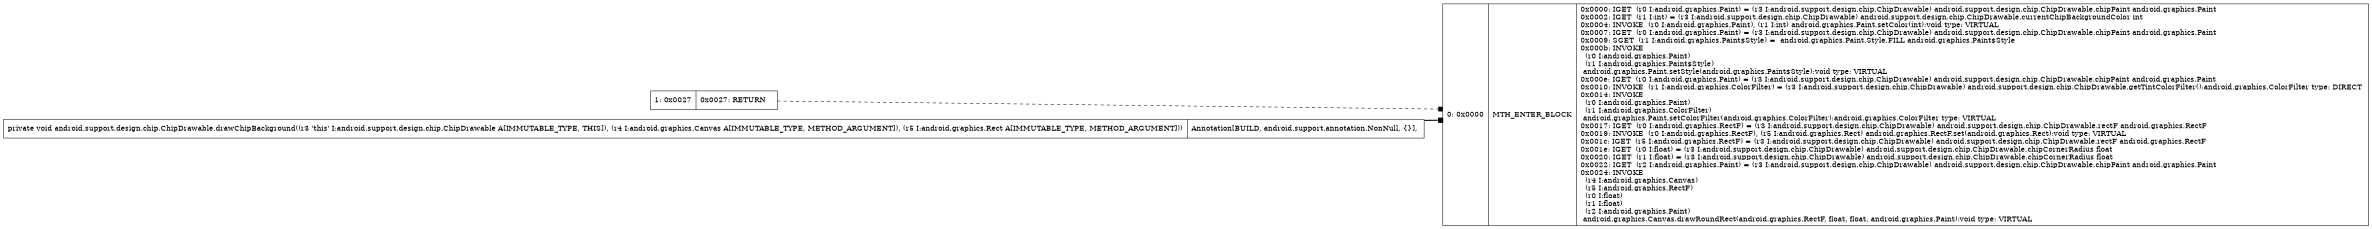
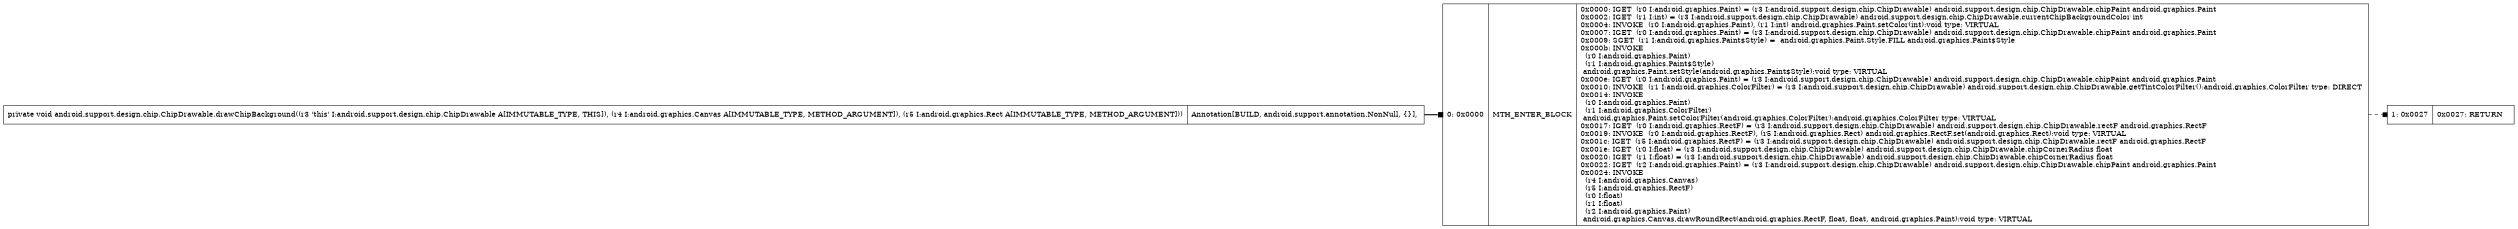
  digraph {
    rankdir=LR
    node [shape=record]
    edge [arrowhead=box]
    n1 [label="{0\:\ 0x0000|MTH_ENTER_BLOCK\l|0x0000: IGET  (r0 I:android.graphics.Paint) = (r3 I:android.support.design.chip.ChipDrawable) android.support.design.chip.ChipDrawable.chipPaint android.graphics.Paint \l0x0002: IGET  (r1 I:int) = (r3 I:android.support.design.chip.ChipDrawable) android.support.design.chip.ChipDrawable.currentChipBackgroundColor int \l0x0004: INVOKE  (r0 I:android.graphics.Paint), (r1 I:int) android.graphics.Paint.setColor(int):void type: VIRTUAL \l0x0007: IGET  (r0 I:android.graphics.Paint) = (r3 I:android.support.design.chip.ChipDrawable) android.support.design.chip.ChipDrawable.chipPaint android.graphics.Paint \l0x0009: SGET  (r1 I:android.graphics.Paint$Style) =  android.graphics.Paint.Style.FILL android.graphics.Paint$Style \l0x000b: INVOKE  \l  (r0 I:android.graphics.Paint)\l  (r1 I:android.graphics.Paint$Style)\l android.graphics.Paint.setStyle(android.graphics.Paint$Style):void type: VIRTUAL \l0x000e: IGET  (r0 I:android.graphics.Paint) = (r3 I:android.support.design.chip.ChipDrawable) android.support.design.chip.ChipDrawable.chipPaint android.graphics.Paint \l0x0010: INVOKE  (r1 I:android.graphics.ColorFilter) = (r3 I:android.support.design.chip.ChipDrawable) android.support.design.chip.ChipDrawable.getTintColorFilter():android.graphics.ColorFilter type: DIRECT \l0x0014: INVOKE  \l  (r0 I:android.graphics.Paint)\l  (r1 I:android.graphics.ColorFilter)\l android.graphics.Paint.setColorFilter(android.graphics.ColorFilter):android.graphics.ColorFilter type: VIRTUAL \l0x0017: IGET  (r0 I:android.graphics.RectF) = (r3 I:android.support.design.chip.ChipDrawable) android.support.design.chip.ChipDrawable.rectF android.graphics.RectF \l0x0019: INVOKE  (r0 I:android.graphics.RectF), (r5 I:android.graphics.Rect) android.graphics.RectF.set(android.graphics.Rect):void type: VIRTUAL \l0x001c: IGET  (r5 I:android.graphics.RectF) = (r3 I:android.support.design.chip.ChipDrawable) android.support.design.chip.ChipDrawable.rectF android.graphics.RectF \l0x001e: IGET  (r0 I:float) = (r3 I:android.support.design.chip.ChipDrawable) android.support.design.chip.ChipDrawable.chipCornerRadius float \l0x0020: IGET  (r1 I:float) = (r3 I:android.support.design.chip.ChipDrawable) android.support.design.chip.ChipDrawable.chipCornerRadius float \l0x0022: IGET  (r2 I:android.graphics.Paint) = (r3 I:android.support.design.chip.ChipDrawable) android.support.design.chip.ChipDrawable.chipPaint android.graphics.Paint \l0x0024: INVOKE  \l  (r4 I:android.graphics.Canvas)\l  (r5 I:android.graphics.RectF)\l  (r0 I:float)\l  (r1 I:float)\l  (r2 I:android.graphics.Paint)\l android.graphics.Canvas.drawRoundRect(android.graphics.RectF, float, float, android.graphics.Paint):void type: VIRTUAL \l}"]
    n2 [label="{1\:\ 0x0027|0x0027: RETURN   \l}"]
    n3 [label="{private void android.support.design.chip.ChipDrawable.drawChipBackground((r3 'this' I:android.support.design.chip.ChipDrawable A[IMMUTABLE_TYPE, THIS]), (r4 I:android.graphics.Canvas A[IMMUTABLE_TYPE, METHOD_ARGUMENT]), (r5 I:android.graphics.Rect A[IMMUTABLE_TYPE, METHOD_ARGUMENT]))  | Annotation[BUILD, android.support.annotation.NonNull, \{\}], \l}"]
-   n2 -> n1 [style=dashed]
+   n1 -> n2 [style=dashed]
    n3 -> n1 [style=bold]
  }
